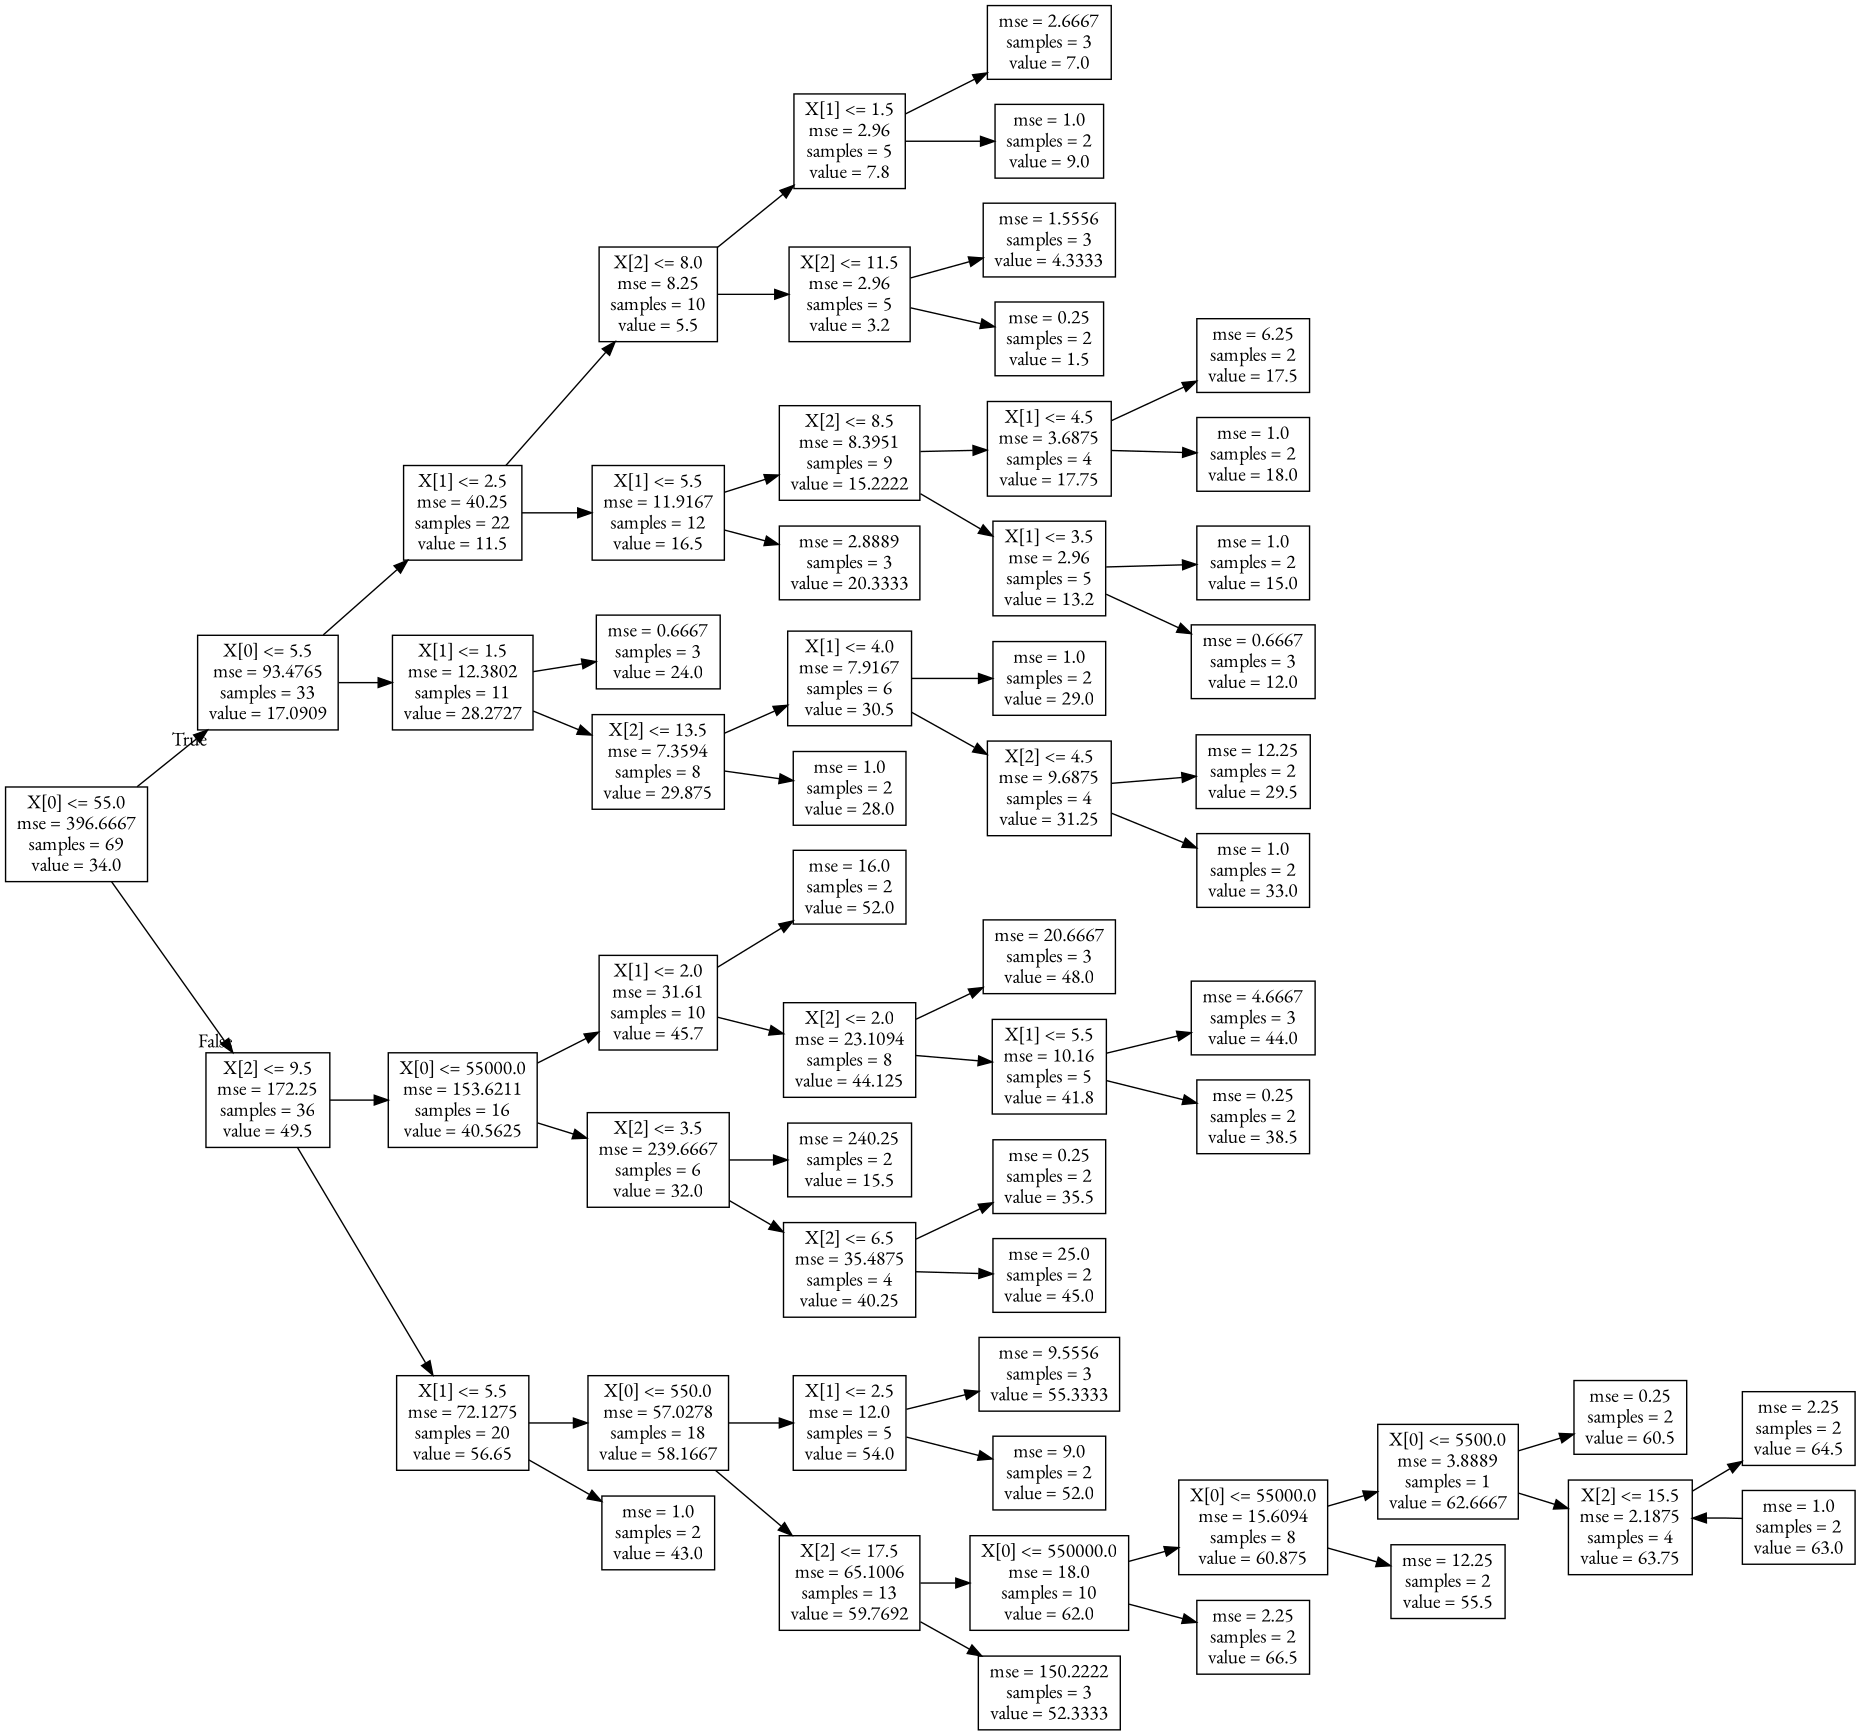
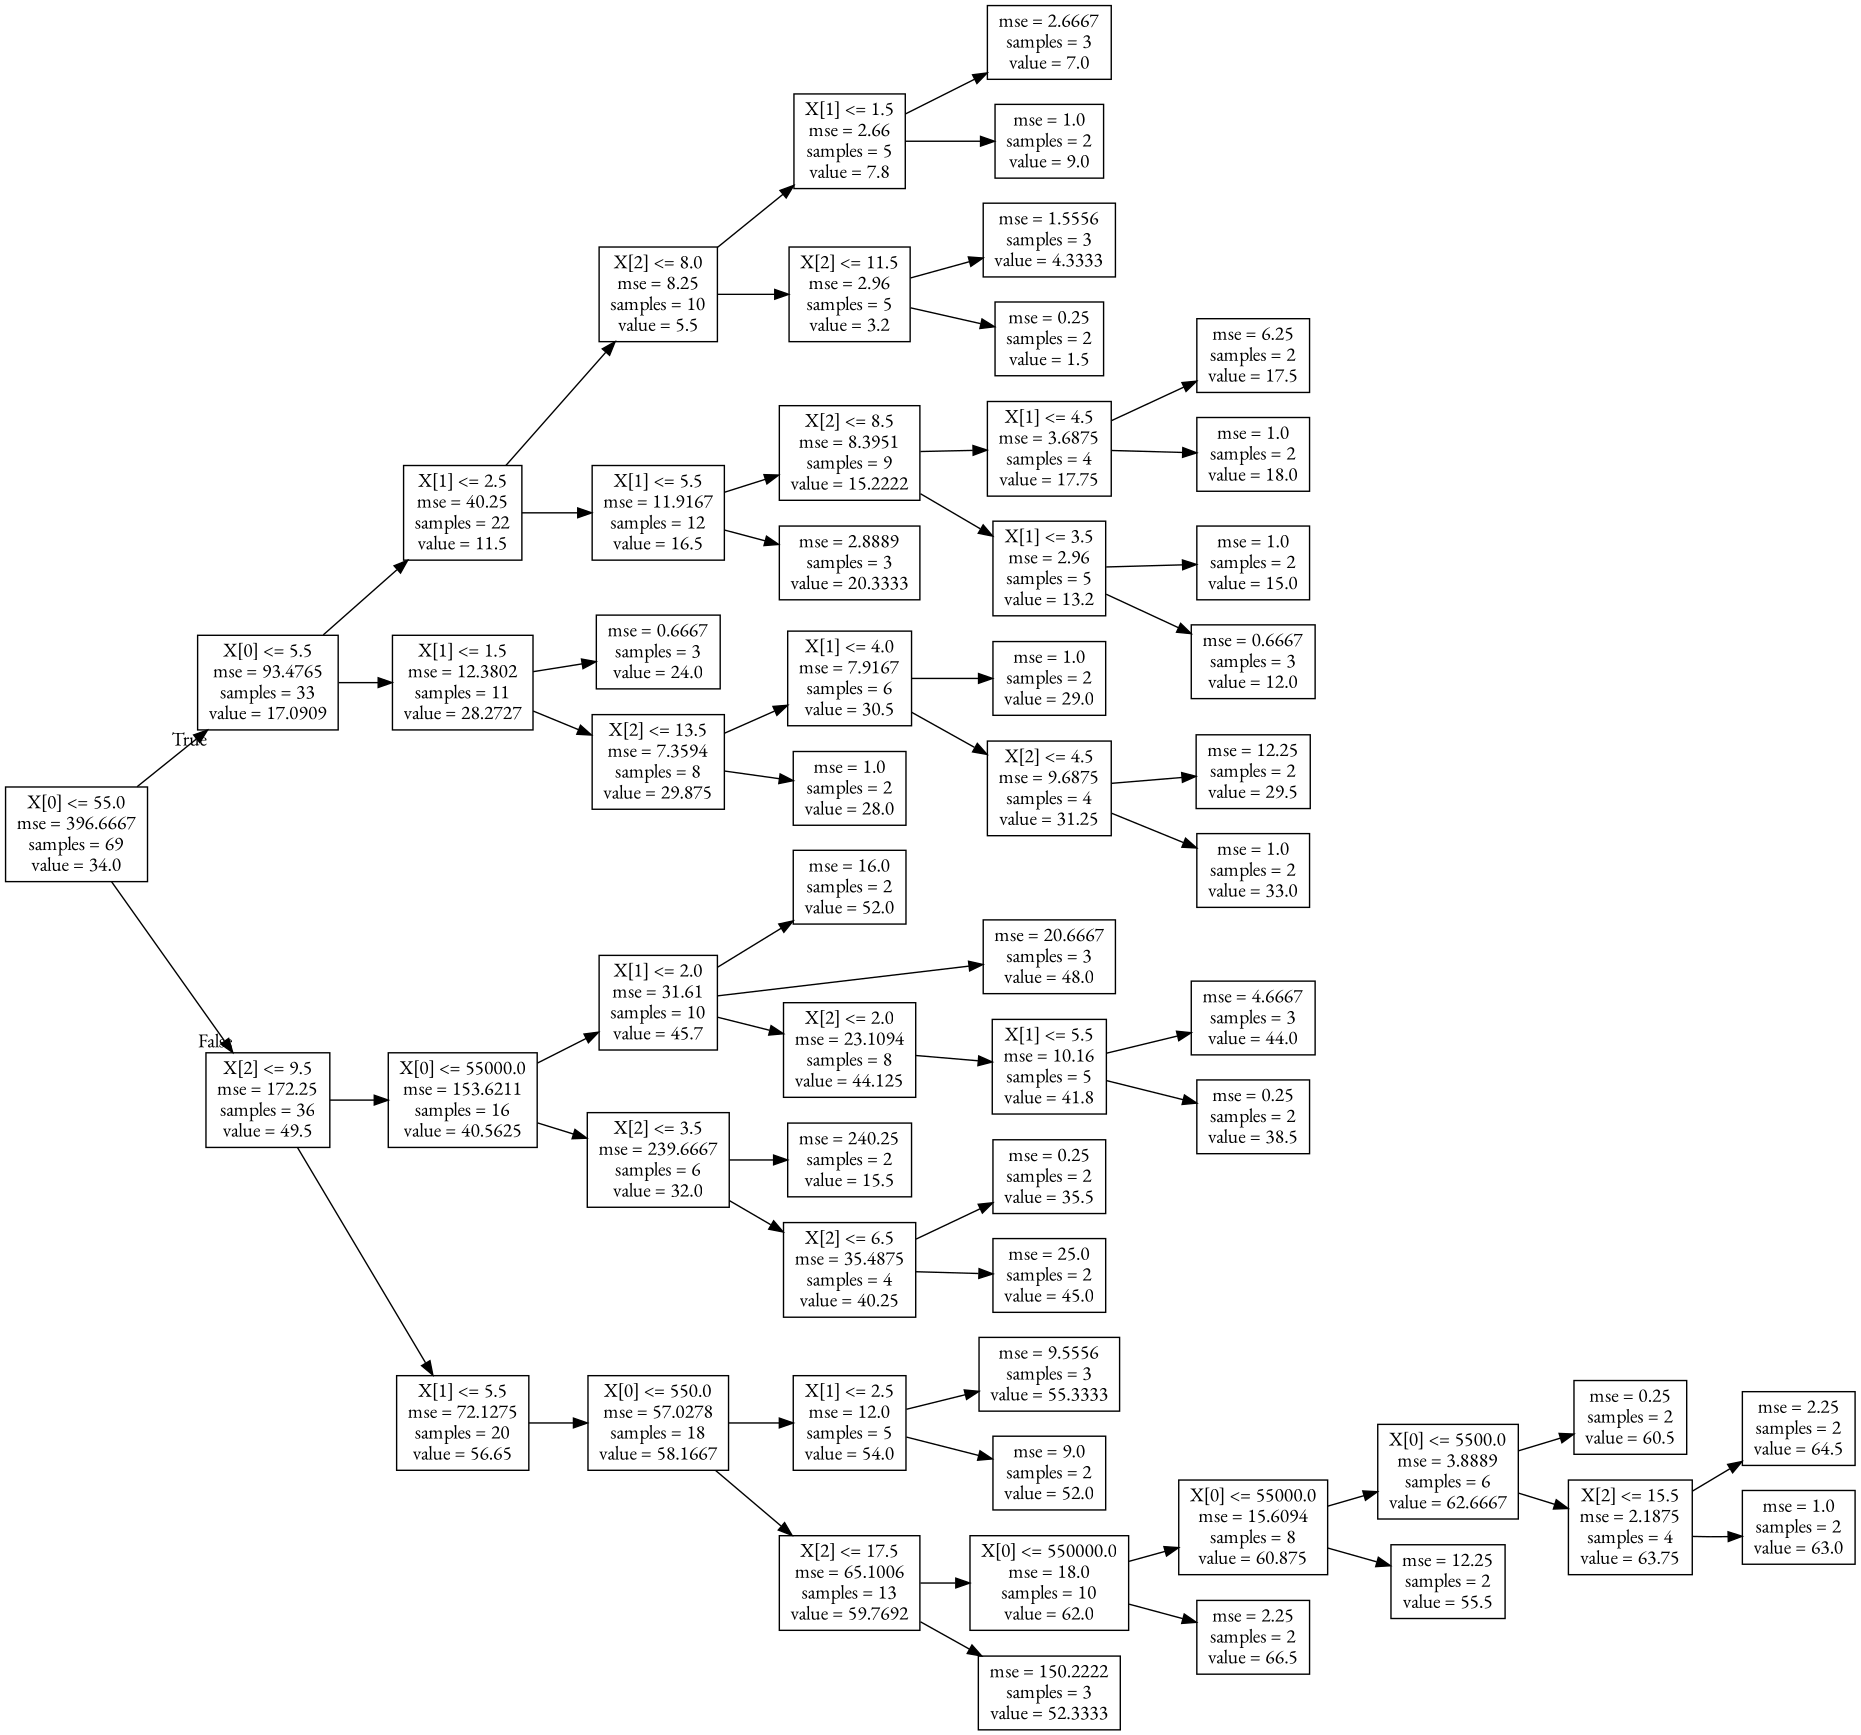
  digraph {
    fontname="EB Garamond"
    rankdir=LR
    node [fontname="EB Garamond" shape=box]
    edge [fontname="EB Garamond"]
    n1 [label="X[0] <= 55.0\nmse = 396.6667\nsamples = 69\nvalue = 34.0"]
    n2 [label="X[0] <= 5.5\nmse = 93.4765\nsamples = 33\nvalue = 17.0909"]
    n3 [label="X[2] <= 9.5\nmse = 172.25\nsamples = 36\nvalue = 49.5"]
    n4 [label="X[1] <= 2.5\nmse = 40.25\nsamples = 22\nvalue = 11.5"]
    n5 [label="X[1] <= 1.5\nmse = 12.3802\nsamples = 11\nvalue = 28.2727"]
    n6 [label="X[0] <= 55000.0\nmse = 153.6211\nsamples = 16\nvalue = 40.5625"]
    n7 [label="X[1] <= 5.5\nmse = 72.1275\nsamples = 20\nvalue = 56.65"]
    n8 [label="X[2] <= 8.0\nmse = 8.25\nsamples = 10\nvalue = 5.5"]
    n9 [label="X[1] <= 5.5\nmse = 11.9167\nsamples = 12\nvalue = 16.5"]
    n10 [label="mse = 0.6667\nsamples = 3\nvalue = 24.0"]
    n11 [label="X[2] <= 13.5\nmse = 7.3594\nsamples = 8\nvalue = 29.875"]
-   n12 [label="X[1] <= 1.5\nmse = 2.96\nsamples = 5\nvalue = 7.8"]
+   n12 [label="X[1] <= 1.5\nmse = 2.66\nsamples = 5\nvalue = 7.8"]
    n13 [label="X[2] <= 11.5\nmse = 2.96\nsamples = 5\nvalue = 3.2"]
    n14 [label="X[2] <= 8.5\nmse = 8.3951\nsamples = 9\nvalue = 15.2222"]
    n15 [label="mse = 2.8889\nsamples = 3\nvalue = 20.3333"]
    n16 [label="mse = 2.6667\nsamples = 3\nvalue = 7.0"]
    n17 [label="mse = 1.0\nsamples = 2\nvalue = 9.0"]
    n18 [label="mse = 1.5556\nsamples = 3\nvalue = 4.3333"]
    n19 [label="mse = 0.25\nsamples = 2\nvalue = 1.5"]
    n20 [label="X[1] <= 4.5\nmse = 3.6875\nsamples = 4\nvalue = 17.75"]
    n21 [label="X[1] <= 3.5\nmse = 2.96\nsamples = 5\nvalue = 13.2"]
    n22 [label="mse = 6.25\nsamples = 2\nvalue = 17.5"]
    n23 [label="mse = 1.0\nsamples = 2\nvalue = 18.0"]
    n24 [label="mse = 1.0\nsamples = 2\nvalue = 15.0"]
    n25 [label="mse = 0.6667\nsamples = 3\nvalue = 12.0"]
    n26 [label="X[1] <= 4.0\nmse = 7.9167\nsamples = 6\nvalue = 30.5"]
    n27 [label="mse = 1.0\nsamples = 2\nvalue = 28.0"]
    n28 [label="mse = 1.0\nsamples = 2\nvalue = 29.0"]
    n29 [label="X[2] <= 4.5\nmse = 9.6875\nsamples = 4\nvalue = 31.25"]
    n30 [label="mse = 12.25\nsamples = 2\nvalue = 29.5"]
    n31 [label="mse = 1.0\nsamples = 2\nvalue = 33.0"]
    n32 [label="X[1] <= 2.0\nmse = 31.61\nsamples = 10\nvalue = 45.7"]
    n33 [label="X[2] <= 3.5\nmse = 239.6667\nsamples = 6\nvalue = 32.0"]
    n34 [label="X[0] <= 550.0\nmse = 57.0278\nsamples = 18\nvalue = 58.1667"]
-   n35 [label="mse = 1.0\nsamples = 2\nvalue = 43.0"]
    n36 [label="mse = 16.0\nsamples = 2\nvalue = 52.0"]
    n37 [label="X[2] <= 2.0\nmse = 23.1094\nsamples = 8\nvalue = 44.125"]
    n38 [label="mse = 240.25\nsamples = 2\nvalue = 15.5"]
    n39 [label="X[2] <= 6.5\nmse = 35.4875\nsamples = 4\nvalue = 40.25"]
    n40 [label="mse = 20.6667\nsamples = 3\nvalue = 48.0"]
    n41 [label="X[1] <= 5.5\nmse = 10.16\nsamples = 5\nvalue = 41.8"]
    n42 [label="mse = 4.6667\nsamples = 3\nvalue = 44.0"]
    n43 [label="mse = 0.25\nsamples = 2\nvalue = 38.5"]
    n44 [label="mse = 0.25\nsamples = 2\nvalue = 35.5"]
    n45 [label="mse = 25.0\nsamples = 2\nvalue = 45.0"]
    n46 [label="X[1] <= 2.5\nmse = 12.0\nsamples = 5\nvalue = 54.0"]
    n47 [label="X[2] <= 17.5\nmse = 65.1006\nsamples = 13\nvalue = 59.7692"]
    n48 [label="mse = 9.5556\nsamples = 3\nvalue = 55.3333"]
    n49 [label="mse = 9.0\nsamples = 2\nvalue = 52.0"]
    n50 [label="X[0] <= 550000.0\nmse = 18.0\nsamples = 10\nvalue = 62.0"]
    n51 [label="mse = 150.2222\nsamples = 3\nvalue = 52.3333"]
    n52 [label="X[0] <= 55000.0\nmse = 15.6094\nsamples = 8\nvalue = 60.875"]
    n53 [label="mse = 2.25\nsamples = 2\nvalue = 66.5"]
-   n54 [label="X[0] <= 5500.0\nmse = 3.8889\nsamples = 1\nvalue = 62.6667"]
+   n54 [label="X[0] <= 5500.0\nmse = 3.8889\nsamples = 6\nvalue = 62.6667"]
    n55 [label="mse = 12.25\nsamples = 2\nvalue = 55.5"]
    n56 [label="mse = 0.25\nsamples = 2\nvalue = 60.5"]
    n57 [label="X[2] <= 15.5\nmse = 2.1875\nsamples = 4\nvalue = 63.75"]
    n58 [label="mse = 2.25\nsamples = 2\nvalue = 64.5"]
    n59 [label="mse = 1.0\nsamples = 2\nvalue = 63.0"]
    n1 -> n2 [headlabel=True labelangle=45 labeldistance=2.5]
    n1 -> n3 [headlabel=False labelangle=-45 labeldistance=2.5]
    n2 -> n4
    n2 -> n5
    n3 -> n6
    n3 -> n7
    n4 -> n8
    n4 -> n9
    n5 -> n10
    n5 -> n11
    n6 -> n32
    n6 -> n33
    n7 -> n34
-   n7 -> n35
    n8 -> n12
    n8 -> n13
    n9 -> n14
    n9 -> n15
    n11 -> n26
    n11 -> n27
    n12 -> n16
    n12 -> n17
    n13 -> n18
    n13 -> n19
    n14 -> n20
    n14 -> n21
    n20 -> n22
    n20 -> n23
    n21 -> n24
    n21 -> n25
    n26 -> n28
    n26 -> n29
    n29 -> n30
    n29 -> n31
    n32 -> n36
    n32 -> n37
    n33 -> n38
    n33 -> n39
    n34 -> n46
    n34 -> n47
-   n37 -> n40
+   n32 -> n40
    n37 -> n41
    n39 -> n44
    n39 -> n45
    n41 -> n42
    n41 -> n43
    n46 -> n48
    n46 -> n49
    n47 -> n50
    n47 -> n51
    n50 -> n52
    n50 -> n53
    n52 -> n54
    n52 -> n55
    n54 -> n56
    n54 -> n57
    n57 -> n58
-   n59 -> n57
+   n57 -> n59
  }
